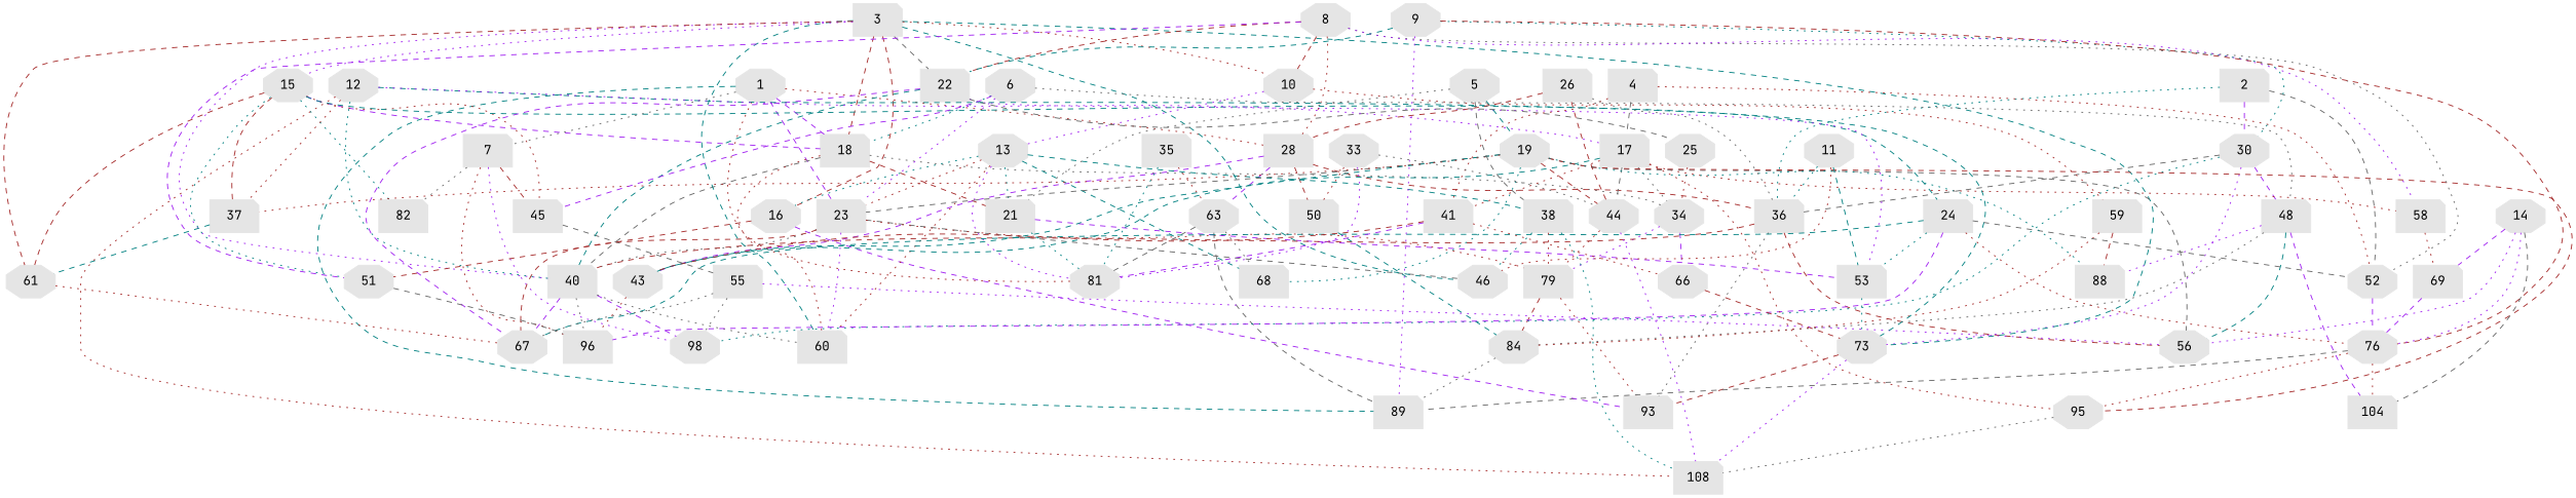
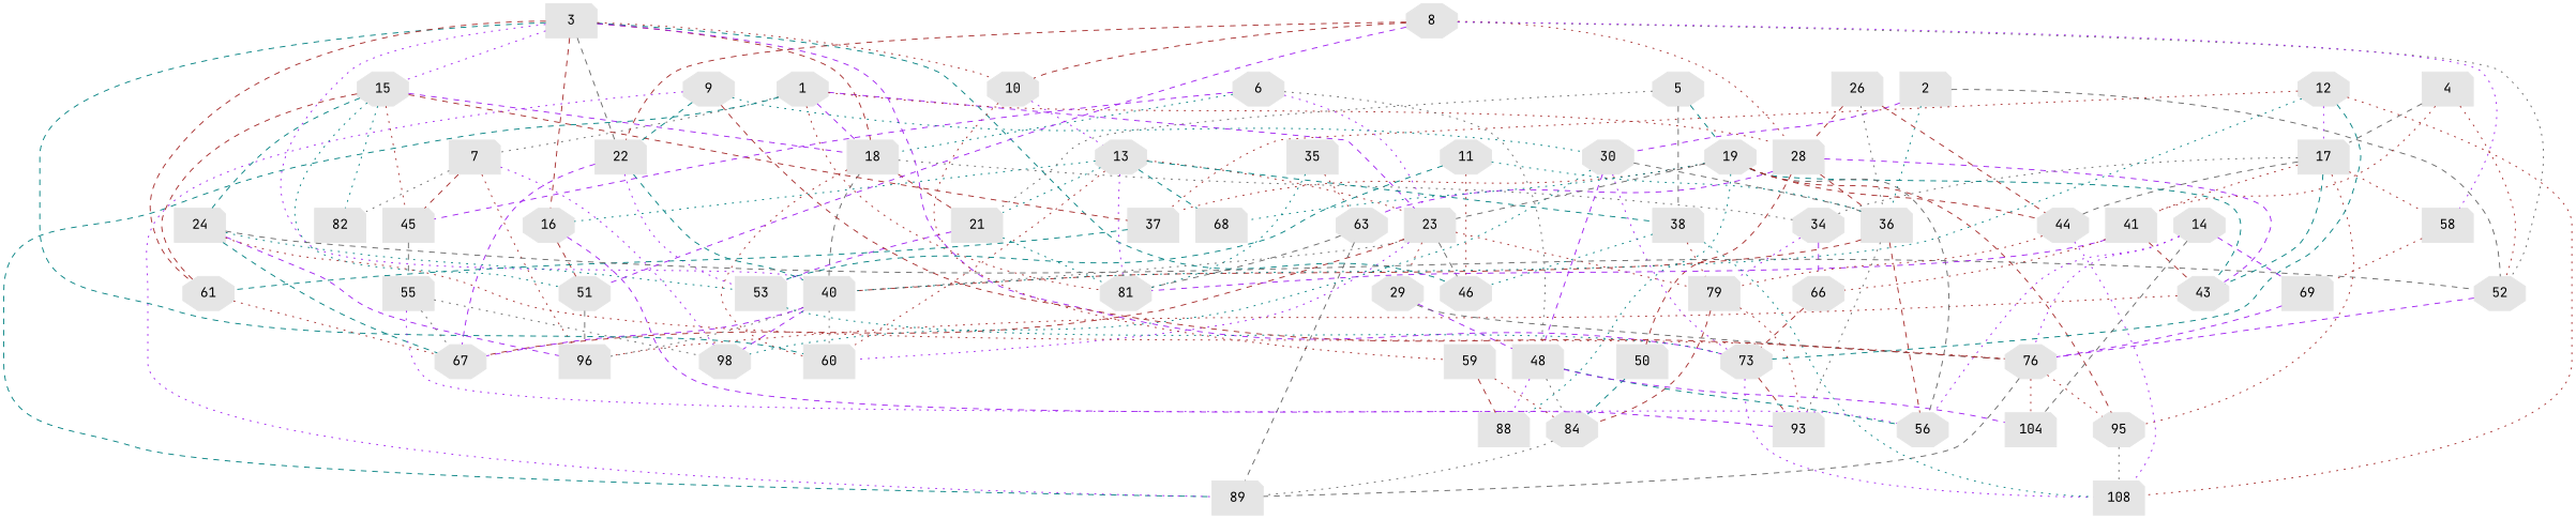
  graph {
    fontname="JetBrains Mono"
    node [color=gray90 fontname="JetBrains Mono" shape=note style=filled]
    edge [color=brown fontname="JetBrains Mono" style=dotted]
    1 [shape=octagon super="+105"]
    7 [super="+83"]
    18 [super="+87"]
    23 [super="+62"]
    28 [super="+99"]
    81 [shape=octagon super="+85"]
    89
    45 [super="+65"]
    82
    96
    98 [shape=octagon]
    40 [super="+42"]
    60 [super="+94"]
    21 [super="+49"]
    n15 [label=34 shape=octagon super="+110"]
    46 [shape=octagon]
    67 [shape=octagon super="+86"]
+   29 [shape=octagon super="+70"]
    79 [super="+106"]
    36 [super="+64"]
    43 [shape=octagon super="+72"]
    50
    63 [shape=octagon]
    30 [shape=octagon super="+34"]
    73 [shape=octagon super="+92"]
    48 [super="+103"]
    2
    52 [shape=octagon super="+100"]
    56 [shape=octagon super="+57"]
    93
    76 [shape=octagon super="+77"]
    3 [super="+107"]
    10 [shape=octagon]
    15 [shape=octagon super="+102"]
    16 [shape=octagon super="+80"]
    22 [super="+97"]
    61 [shape=octagon]
    13 [shape=octagon super="+71"]
    59
    51 [shape=octagon]
    37 [super="+90"]
    24 [super="+101"]
    53 [super="+74"]
-   25 [shape=octagon]
    108
    4 [super="+31"]
    17 [super="+109"]
    41 [super="+78"]
    58
    44 [shape=octagon super="+75"]
    95 [shape=octagon]
    66 [shape=octagon]
    19 [shape=octagon super="+32"]
    68
    88
    5 [shape=octagon]
    38
    6 [shape=octagon super="+47"]
    55
    104
    84 [shape=octagon]
    8 [shape=octagon super="+91"]
    69
    9 [shape=octagon super="+54"]
    11 [shape=octagon]
    12 [shape=octagon super="+20"]
    14 [shape=octagon super="+27"]
    26
-   33 [shape=octagon]
    35
    1 -- 7 [color=gray40]
    1 -- 18 [color=purple style=dashed]
    1 -- 23 [color=purple style=dashed]
    1 -- 28
    1 -- 81
    1 -- 89 [color=teal style=dashed]
    7 -- 45 [style=dashed weight=2]
    7 -- 82 [color=gray40]
    7 -- 96
    7 -- 98 [color=purple]
    18 -- 40 [color=gray40 style=dashed]
    18 -- 60
    18 -- 21 [style=dashed]
    18 -- n15 [color=gray40]
    23 -- 40 [color=gray40]
    23 -- 60 [color=purple]
    23 -- 46 [color=gray40 style=dashed]
    23 -- 67 [style=dashed]
+   23 -- 29
    23 -- 79
    28 -- 36 [style=dashed]
    28 -- 43 [color=purple style=dashed]
    28 -- 50 [style=dashed]
    28 -- 63 [color=purple style=dashed]
    45 -- 55 [color=gray40 style=dashed]
    40 -- 96 [color=gray40]
    40 -- 98 [color=purple style=dashed]
    40 -- 60 [color=gray40]
    40 -- 67 [color=purple style=dashed]
    21 -- 81 [color=teal]
    21 -- 53 [color=purple style=dashed]
    n15 -- 79 [color=purple]
    n15 -- 66 [color=purple style=dashed]
+   29 -- 48 [color=purple style=dashed]
+   29 -- 76 [color=gray40 style=dashed]
    79 -- 93
    79 -- 84 [style=dashed]
    36 -- 40 [style=dashed]
    36 -- 56 [style=dashed]
    36 -- 93 [color=gray40]
    43 -- 96
    50 -- 84 [color=teal style=dashed]
    63 -- 81 [color=gray40 style=dashed]
    63 -- 89 [color=gray40 style=dashed]
-   63 -- 68 [color=gray40]
    30 -- 98 [color=teal]
    30 -- 36 [color=gray40 style=dashed]
    30 -- 73 [color=purple]
    30 -- 48 [color=purple style=dashed]
    73 -- 93 [style=dashed]
    73 -- 108 [color=purple]
    48 -- 56 [color=teal style=dashed]
    48 -- 88 [color=purple]
    48 -- 104 [color=purple style=dashed]
    48 -- 84 [color=gray40]
    2 -- 36 [color=teal]
    2 -- 30 [color=purple style=dashed]
    2 -- 52 [color=gray40 style=dashed]
    52 -- 76 [color=purple style=dashed]
    76 -- 89 [color=gray40 style=dashed]
    76 -- 95
    76 -- 104
    3 -- 18 [style=dashed]
    3 -- 40 [color=purple]
    3 -- 60 [color=teal style=dashed]
    3 -- 46 [color=teal style=dashed]
-   3 -- 73 [color=teal style=dashed]
+   3 -- 73 [color=purple style=dashed]
    3 -- 10
    3 -- 15 [color=purple]
    3 -- 16 [style=dashed]
    3 -- 22 [color=gray40 style=dashed]
    3 -- 61 [style=dashed]
    10 -- 13 [color=purple]
    10 -- 59
    15 -- 18 [color=purple style=dashed]
    15 -- 45
    15 -- 82 [color=teal]
    15 -- 61 [style=dashed]
    15 -- 51 [color=teal]
    15 -- 37 [style=dashed]
    15 -- 24 [color=teal style=dashed]
    16 -- 93 [color=purple style=dashed]
    16 -- 51 [style=dashed]
    22 -- 40 [color=teal style=dashed]
    22 -- 67 [color=purple style=dashed]
    22 -- 53 [color=purple]
-   22 -- 25 [color=gray40 style=dashed]
    61 -- 67
    13 -- 23
    13 -- 81 [color=purple]
    13 -- 60
    13 -- 21 [color=teal]
    13 -- 16 [color=teal]
    13 -- 68 [color=teal style=dashed]
    13 -- 38 [color=teal style=dashed]
    59 -- 88 [style=dashed]
    59 -- 84
    51 -- 96 [color=gray40 style=dashed]
    37 -- 61 [color=teal style=dashed]
    24 -- 96 [color=purple style=dashed]
    24 -- 67 [color=teal style=dashed]
    24 -- 52 [color=gray40 style=dashed]
    24 -- 76
    24 -- 53 [color=teal]
    53 -- 73 [color=teal]
-   25 -- n15
    4 -- 52
    4 -- 17 [color=gray40 style=dashed]
    4 -- 41
    17 -- n15 [color=gray40]
    17 -- 43 [color=teal style=dashed]
    17 -- 41
    17 -- 58
    17 -- 44 [color=gray40 style=dashed]
    17 -- 95
    41 -- 81 [color=purple style=dashed]
    41 -- 43 [style=dashed]
    41 -- 66
    58 -- 69
    44 -- 79
    44 -- 108 [color=purple]
    95 -- 108 [color=gray40]
    66 -- 73 [style=dashed]
    19 -- 23 [color=gray40 style=dashed]
    19 -- 43 [color=teal style=dashed]
    19 -- 56 [color=gray40 style=dashed]
    19 -- 37
    19 -- 44 [style=dashed]
    19 -- 95 [style=dashed]
    19 -- 68 [color=teal]
    19 -- 88 [color=teal]
    5 -- 21 [color=gray40]
    5 -- 19 [color=teal style=dashed]
    5 -- 38 [color=gray40 style=dashed]
    38 -- 46 [color=teal]
    38 -- 79
    38 -- 108 [color=teal]
    6 -- 18 [color=teal]
    6 -- 23 [color=purple]
    6 -- 45 [color=purple style=dashed]
    6 -- 48 [color=gray40]
    55 -- 98 [color=gray40]
    55 -- 67 [color=gray40]
    55 -- 56 [color=purple]
    84 -- 89 [color=gray40]
    8 -- 28
    8 -- 52 [color=gray40]
    8 -- 10 [style=dashed]
    8 -- 22 [style=dashed]
    8 -- 51 [color=purple style=dashed]
    8 -- 58 [color=purple]
    69 -- 76 [color=purple style=dashed]
    9 -- 89 [color=purple]
    9 -- 30 [color=teal]
    9 -- 76 [style=dashed]
    9 -- 22 [color=teal style=dashed]
    11 -- 46
    11 -- 36 [color=teal]
    11 -- 53 [color=teal style=dashed]
    12 -- 40 [color=teal]
    12 -- 73 [color=teal style=dashed]
    12 -- 37
    12 -- 108
    12 -- 17 [color=purple]
    14 -- 56 [color=purple]
    14 -- 76 [color=purple]
    14 -- 104 [color=gray40 style=dashed]
    14 -- 69 [color=purple style=dashed]
    26 -- 28 [style=dashed]
    26 -- 36 [color=gray40]
    26 -- 44 [style=dashed]
-   33 -- 81 [color=purple]
-   33 -- 50
-   33 -- 44 [color=gray40]
    35 -- 81 [color=teal]
    35 -- 63
  }
